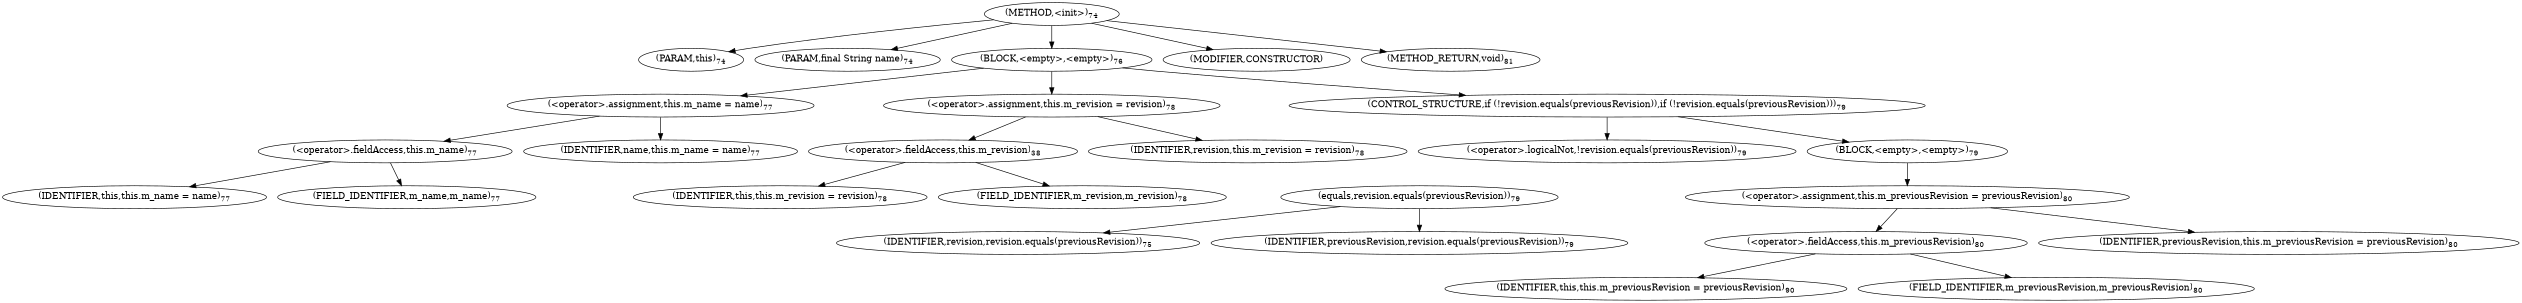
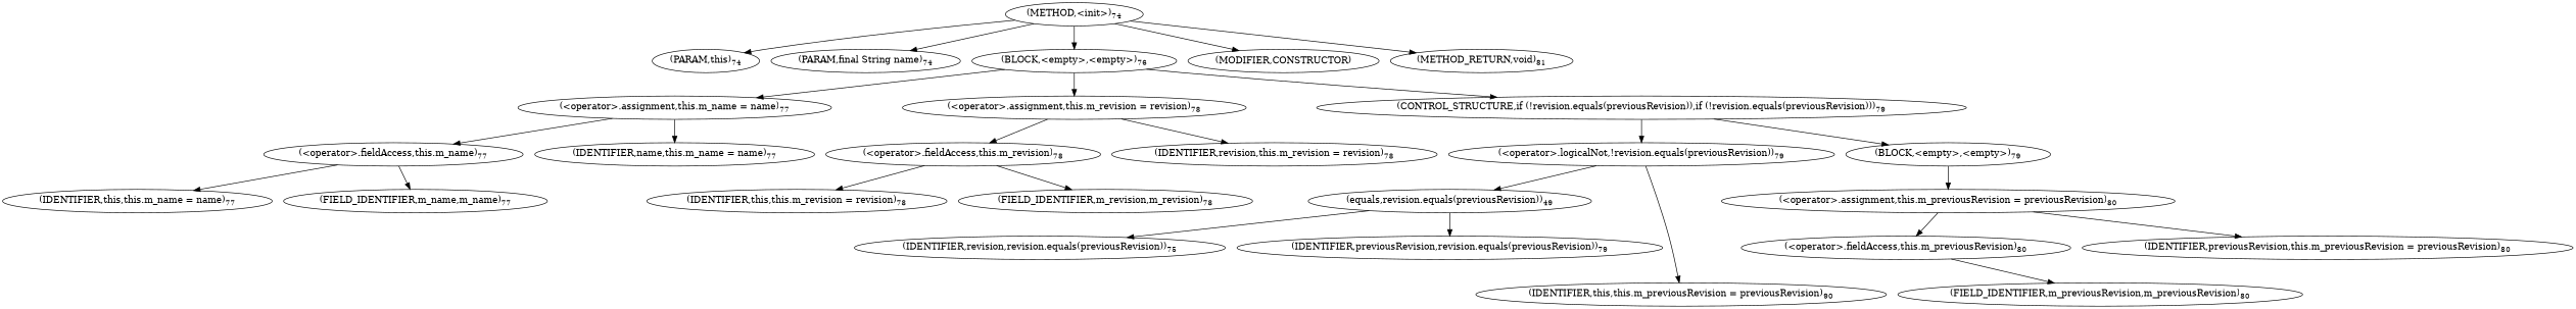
  digraph {
    n1 [label=<(METHOD,&lt;init&gt;)<SUB>74</SUB>>]
    n2 [label=<(PARAM,this)<SUB>74</SUB>>]
    n3 [label=<(PARAM,final String name)<SUB>74</SUB>>]
    n4 [label=<(BLOCK,&lt;empty&gt;,&lt;empty&gt;)<SUB>76</SUB>>]
    n5 [label=<(MODIFIER,CONSTRUCTOR)>]
    n6 [label=<(METHOD_RETURN,void)<SUB>81</SUB>>]
    n7 [label=<(&lt;operator&gt;.assignment,this.m_name = name)<SUB>77</SUB>>]
    n8 [label=<(&lt;operator&gt;.assignment,this.m_revision = revision)<SUB>78</SUB>>]
    n9 [label=<(CONTROL_STRUCTURE,if (!revision.equals(previousRevision)),if (!revision.equals(previousRevision)))<SUB>79</SUB>>]
    n10 [label=<(&lt;operator&gt;.fieldAccess,this.m_name)<SUB>77</SUB>>]
    n11 [label=<(IDENTIFIER,name,this.m_name = name)<SUB>77</SUB>>]
-   n12 [label=<(&lt;operator&gt;.fieldAccess,this.m_revision)<SUB>38</SUB>>]
+   n12 [label=<(&lt;operator&gt;.fieldAccess,this.m_revision)<SUB>78</SUB>>]
    n13 [label=<(IDENTIFIER,revision,this.m_revision = revision)<SUB>78</SUB>>]
    n14 [label=<(&lt;operator&gt;.logicalNot,!revision.equals(previousRevision))<SUB>79</SUB>>]
    n15 [label=<(BLOCK,&lt;empty&gt;,&lt;empty&gt;)<SUB>79</SUB>>]
    n16 [label=<(IDENTIFIER,this,this.m_name = name)<SUB>77</SUB>>]
    n17 [label=<(FIELD_IDENTIFIER,m_name,m_name)<SUB>77</SUB>>]
    n18 [label=<(IDENTIFIER,this,this.m_revision = revision)<SUB>78</SUB>>]
    n19 [label=<(FIELD_IDENTIFIER,m_revision,m_revision)<SUB>78</SUB>>]
-   n20 [label=<(equals,revision.equals(previousRevision))<SUB>79</SUB>>]
+   n20 [label=<(equals,revision.equals(previousRevision))<SUB>49</SUB>>]
    n21 [label=<(&lt;operator&gt;.assignment,this.m_previousRevision = previousRevision)<SUB>80</SUB>>]
    n22 [label=<(IDENTIFIER,revision,revision.equals(previousRevision))<SUB>75</SUB>>]
    n23 [label=<(IDENTIFIER,previousRevision,revision.equals(previousRevision))<SUB>79</SUB>>]
    n24 [label=<(&lt;operator&gt;.fieldAccess,this.m_previousRevision)<SUB>80</SUB>>]
    n25 [label=<(IDENTIFIER,previousRevision,this.m_previousRevision = previousRevision)<SUB>80</SUB>>]
    n26 [label=<(IDENTIFIER,this,this.m_previousRevision = previousRevision)<SUB>90</SUB>>]
    n27 [label=<(FIELD_IDENTIFIER,m_previousRevision,m_previousRevision)<SUB>80</SUB>>]
    n1 -> n2
    n1 -> n3
    n1 -> n4
    n1 -> n5
    n1 -> n6
    n4 -> n7
    n4 -> n8
    n4 -> n9
    n7 -> n10
    n7 -> n11
    n8 -> n12
    n8 -> n13
    n9 -> n14
    n9 -> n15
    n10 -> n16
    n10 -> n17
    n12 -> n18
    n12 -> n19
+   n14 -> n20
    n15 -> n21
    n20 -> n22
    n20 -> n23
    n21 -> n24
    n21 -> n25
-   n24 -> n26
+   n14 -> n26
    n24 -> n27
  }
